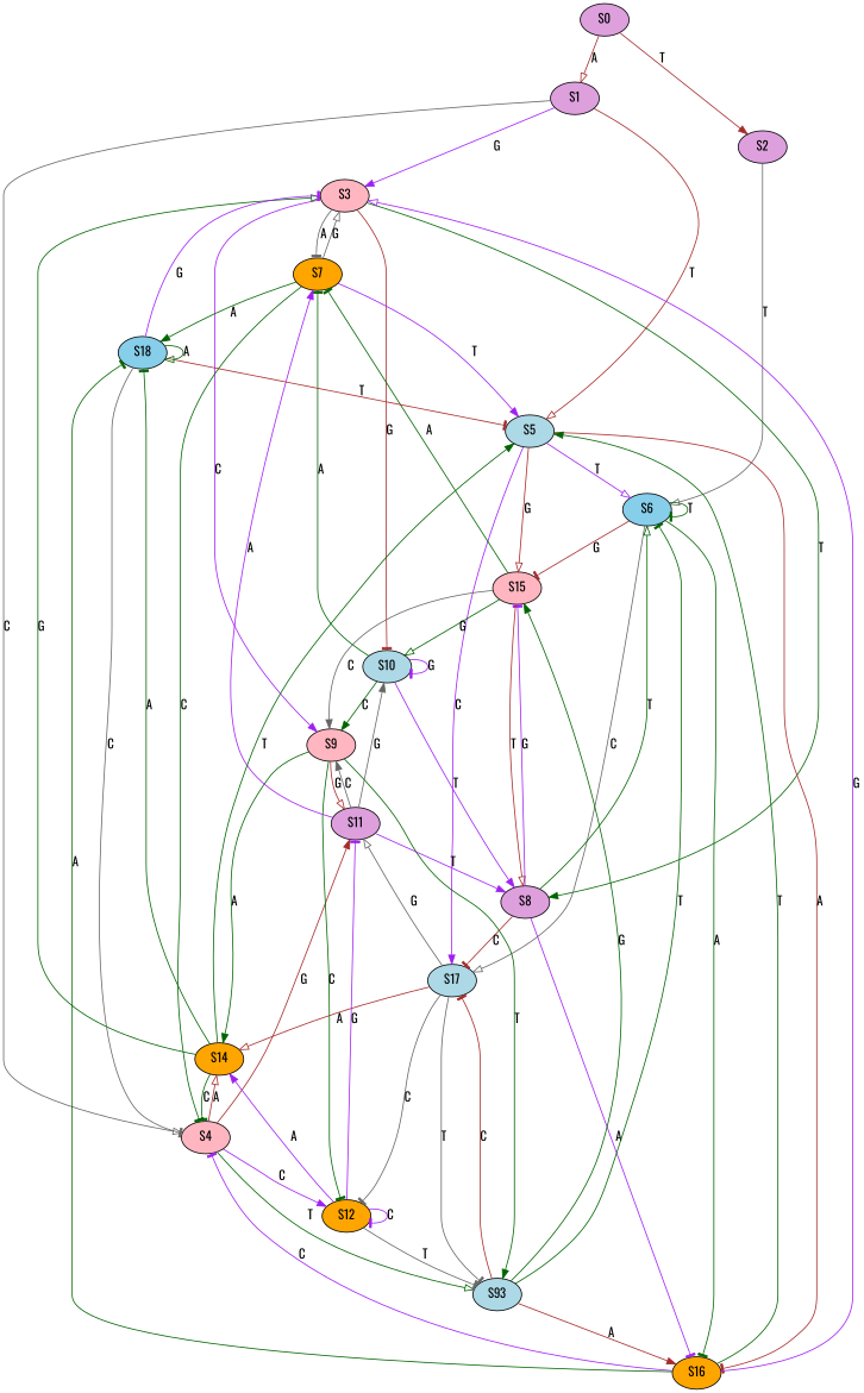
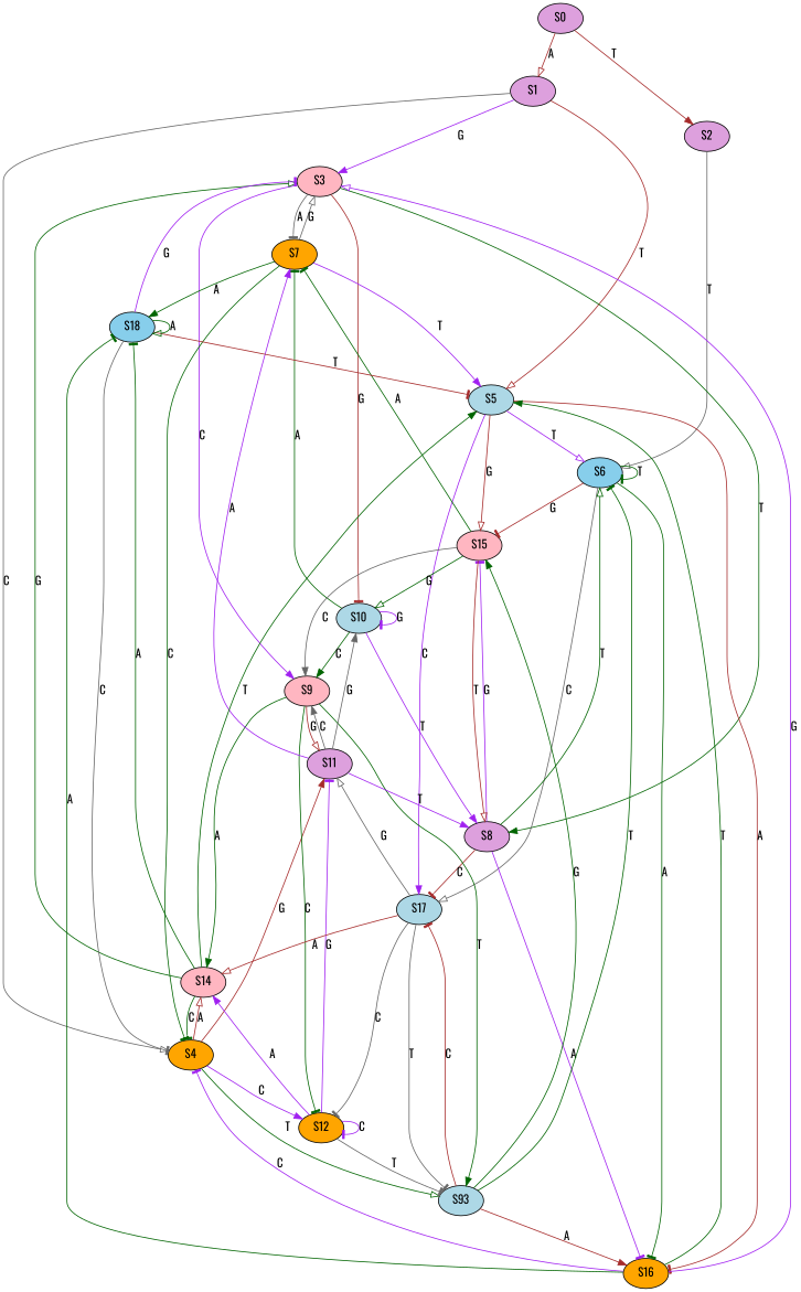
  strict digraph {
    fontname=Oswald
    node [fillcolor=plum fontname=Oswald style=filled]
    edge [arrowhead=tee color=darkgreen fontname=Oswald]
    S0
    S1
    S2
    S3 [fillcolor=lightpink]
-   S4 [fillcolor=lightpink]
+   S4 [fillcolor=orange]
    S5 [fillcolor=lightblue]
    S6 [fillcolor=skyblue]
    S7 [fillcolor=orange]
    S8
    S9 [fillcolor=lightpink]
    S10 [fillcolor=lightblue]
    S11
    S12 [fillcolor=orange]
    n14 [fillcolor=lightblue label=S93]
-   S14 [fillcolor=orange]
+   S14 [fillcolor=lightpink]
    S15 [fillcolor=lightpink]
    S16 [fillcolor=orange]
    S17 [fillcolor=lightblue]
    S18 [fillcolor=skyblue]
    S0 -> S1 [arrowhead=onormal color=brown label=A]
    S0 -> S2 [arrowhead=normal color=brown label=T]
    S1 -> S3 [arrowhead=normal color=purple label=G]
    S1 -> S4 [arrowhead=onormal color=gray40 label=C]
    S1 -> S5 [arrowhead=onormal color=brown label=T]
    S2 -> S6 [arrowhead=onormal color=gray40 label=T]
    S3 -> S7 [color=gray40 label=A]
    S3 -> S8 [arrowhead=normal label=T]
    S3 -> S9 [arrowhead=normal color=purple label=C]
    S3 -> S10 [color=brown label=G]
    S4 -> S11 [arrowhead=normal color=brown label=G]
    S4 -> S12 [arrowhead=normal color=purple label=C]
    S4 -> n14 [arrowhead=onormal label=T]
    S4 -> S14 [arrowhead=onormal color=brown label=A]
    S5 -> S6 [arrowhead=onormal color=purple label=T]
    S5 -> S15 [arrowhead=onormal color=brown label=G]
    S5 -> S16 [color=brown label=A]
    S5 -> S17 [arrowhead=normal color=purple label=C]
    S6 -> S6 [label=T]
    S6 -> S15 [color=brown label=G]
    S6 -> S16 [label=A]
    S6 -> S17 [arrowhead=onormal color=gray40 label=C]
    S7 -> S3 [arrowhead=onormal color=gray40 label=G]
    S7 -> S4 [label=C]
    S7 -> S5 [arrowhead=normal color=purple label=T]
    S7 -> S18 [arrowhead=normal label=A]
    S8 -> S6 [arrowhead=onormal label=T]
    S8 -> S15 [color=purple label=G]
    S8 -> S16 [color=purple label=A]
    S8 -> S17 [color=brown label=C]
    S9 -> S11 [arrowhead=onormal color=brown label=G]
    S9 -> S12 [label=C]
    S9 -> n14 [arrowhead=normal label=T]
    S9 -> S14 [arrowhead=normal label=A]
    S10 -> S7 [label=A]
    S10 -> S8 [arrowhead=normal color=purple label=T]
    S10 -> S9 [arrowhead=normal label=C]
    S10 -> S10 [color=purple label=G]
    S11 -> S7 [arrowhead=normal color=purple label=A]
    S11 -> S8 [arrowhead=normal color=purple label=T]
    S11 -> S9 [arrowhead=normal color=gray40 label=C]
    S11 -> S10 [arrowhead=normal color=gray40 label=G]
    S12 -> S11 [color=purple label=G]
    S12 -> S12 [color=purple label=C]
    S12 -> n14 [color=gray40 label=T]
    S12 -> S14 [arrowhead=normal color=purple label=A]
    n14 -> S6 [label=T]
    n14 -> S15 [arrowhead=normal label=G]
    n14 -> S16 [arrowhead=normal color=brown label=A]
    n14 -> S17 [color=brown label=C]
    S14 -> S3 [arrowhead=onormal label=G]
    S14 -> S4 [label=C]
    S14 -> S5 [arrowhead=normal label=T]
    S14 -> S18 [label=A]
    S15 -> S7 [label=A]
    S15 -> S8 [arrowhead=onormal color=brown label=T]
    S15 -> S9 [arrowhead=normal color=gray40 label=C]
    S15 -> S10 [arrowhead=onormal label=G]
    S16 -> S3 [arrowhead=onormal color=purple label=G]
    S16 -> S4 [color=purple label=C]
    S16 -> S5 [arrowhead=normal label=T]
    S16 -> S18 [label=A]
    S17 -> S11 [arrowhead=onormal color=gray40 label=G]
    S17 -> S12 [color=gray40 label=C]
    S17 -> n14 [color=gray40 label=T]
    S17 -> S14 [arrowhead=onormal color=brown label=A]
    S18 -> S3 [color=purple label=G]
    S18 -> S4 [color=gray40 label=C]
    S18 -> S5 [color=brown label=T]
    S18 -> S18 [arrowhead=onormal label=A]
  }
